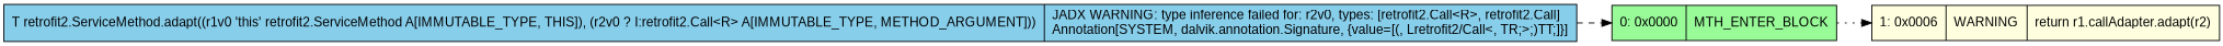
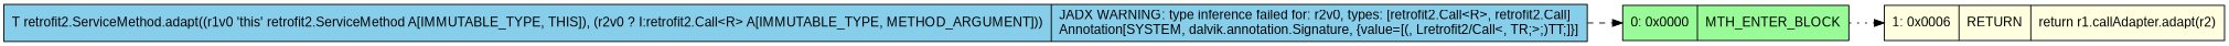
  digraph {
    rankdir=LR
    fontname="Liberation Sans"
    node [shape=record style=filled fontname="Liberation Sans"]
    edge [fontname="Liberation Sans"]
    n1 [label="{0\:\ 0x0000|MTH_ENTER_BLOCK\l}" fillcolor=palegreen]
-   n2 [label="{1\:\ 0x0006|WARNING\l|return r1.callAdapter.adapt(r2)\l}" fillcolor=lightyellow]
+   n2 [label="{1\:\ 0x0006|RETURN\l|return r1.callAdapter.adapt(r2)\l}" fillcolor=lightyellow]
    n3 [label="{T retrofit2.ServiceMethod.adapt((r1v0 'this' retrofit2.ServiceMethod A[IMMUTABLE_TYPE, THIS]), (r2v0 ? I:retrofit2.Call\<R\> A[IMMUTABLE_TYPE, METHOD_ARGUMENT]))  | JADX WARNING: type inference failed for: r2v0, types: [retrofit2.Call\<R\>, retrofit2.Call]\lAnnotation[SYSTEM, dalvik.annotation.Signature, \{value=[(, Lretrofit2\/Call\<, TR;\>;)TT;]\}]\l}" fillcolor=skyblue]
    n1 -> n2 [style=dotted]
    n3 -> n1 [style=dashed]
  }
